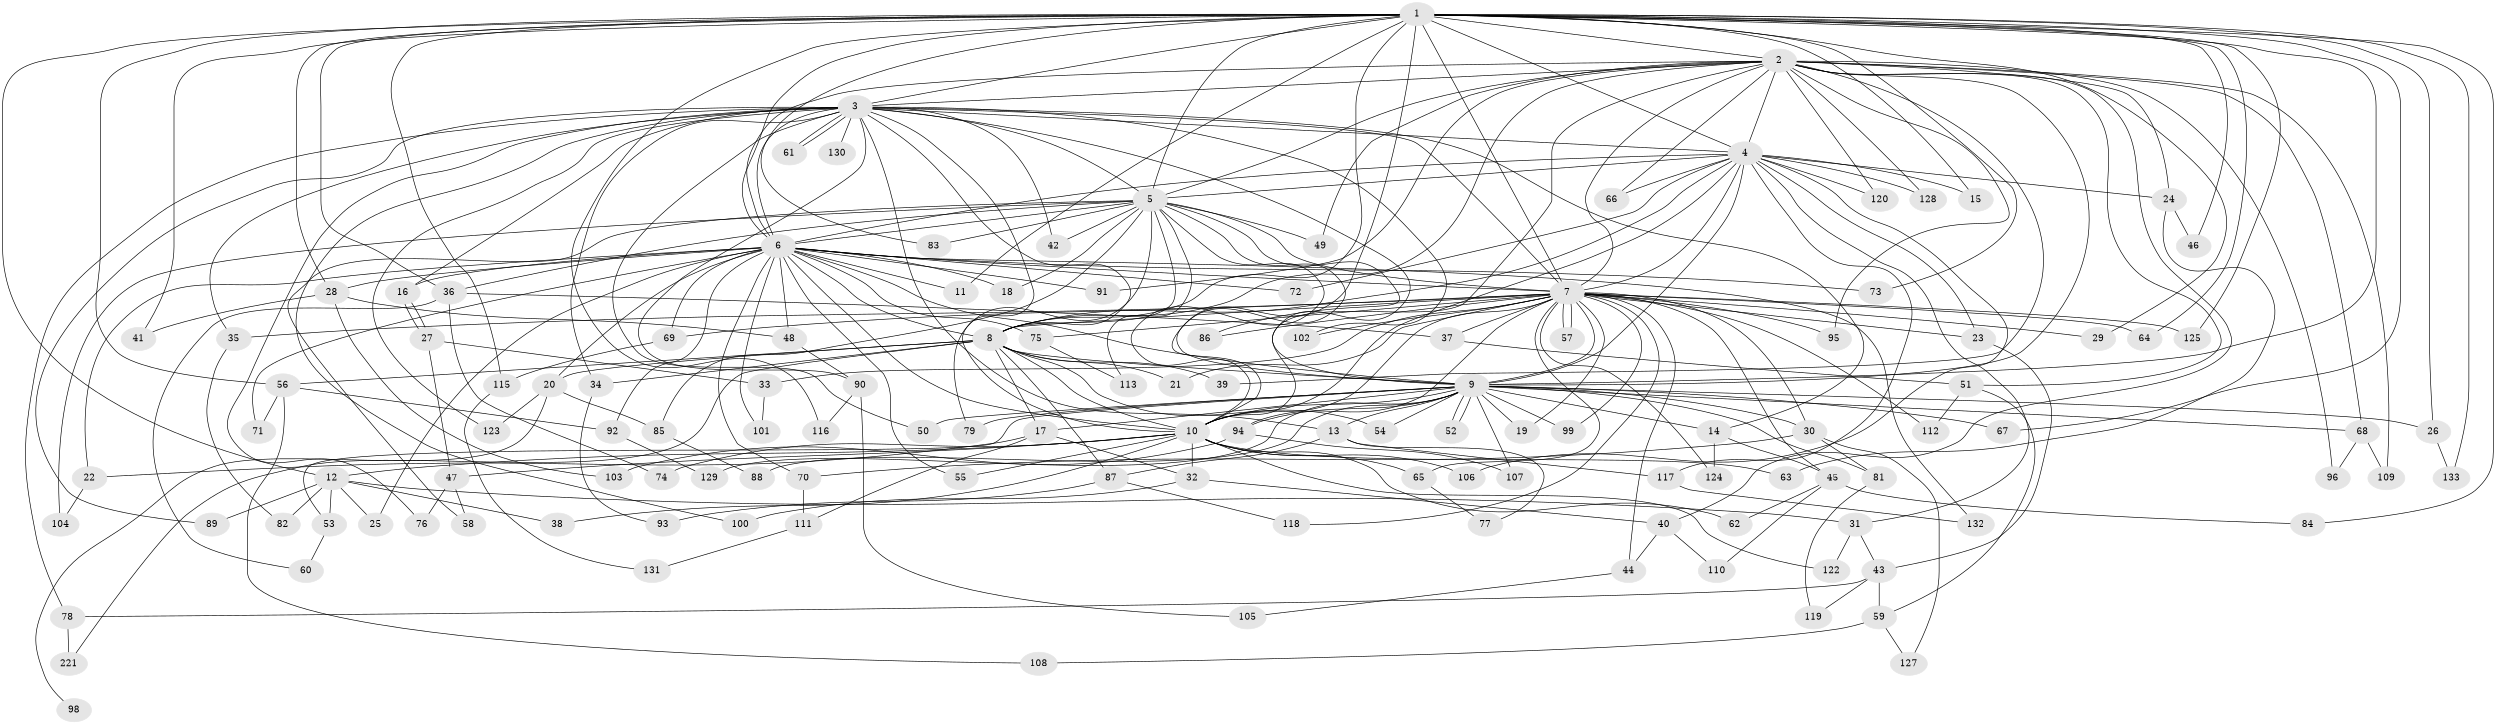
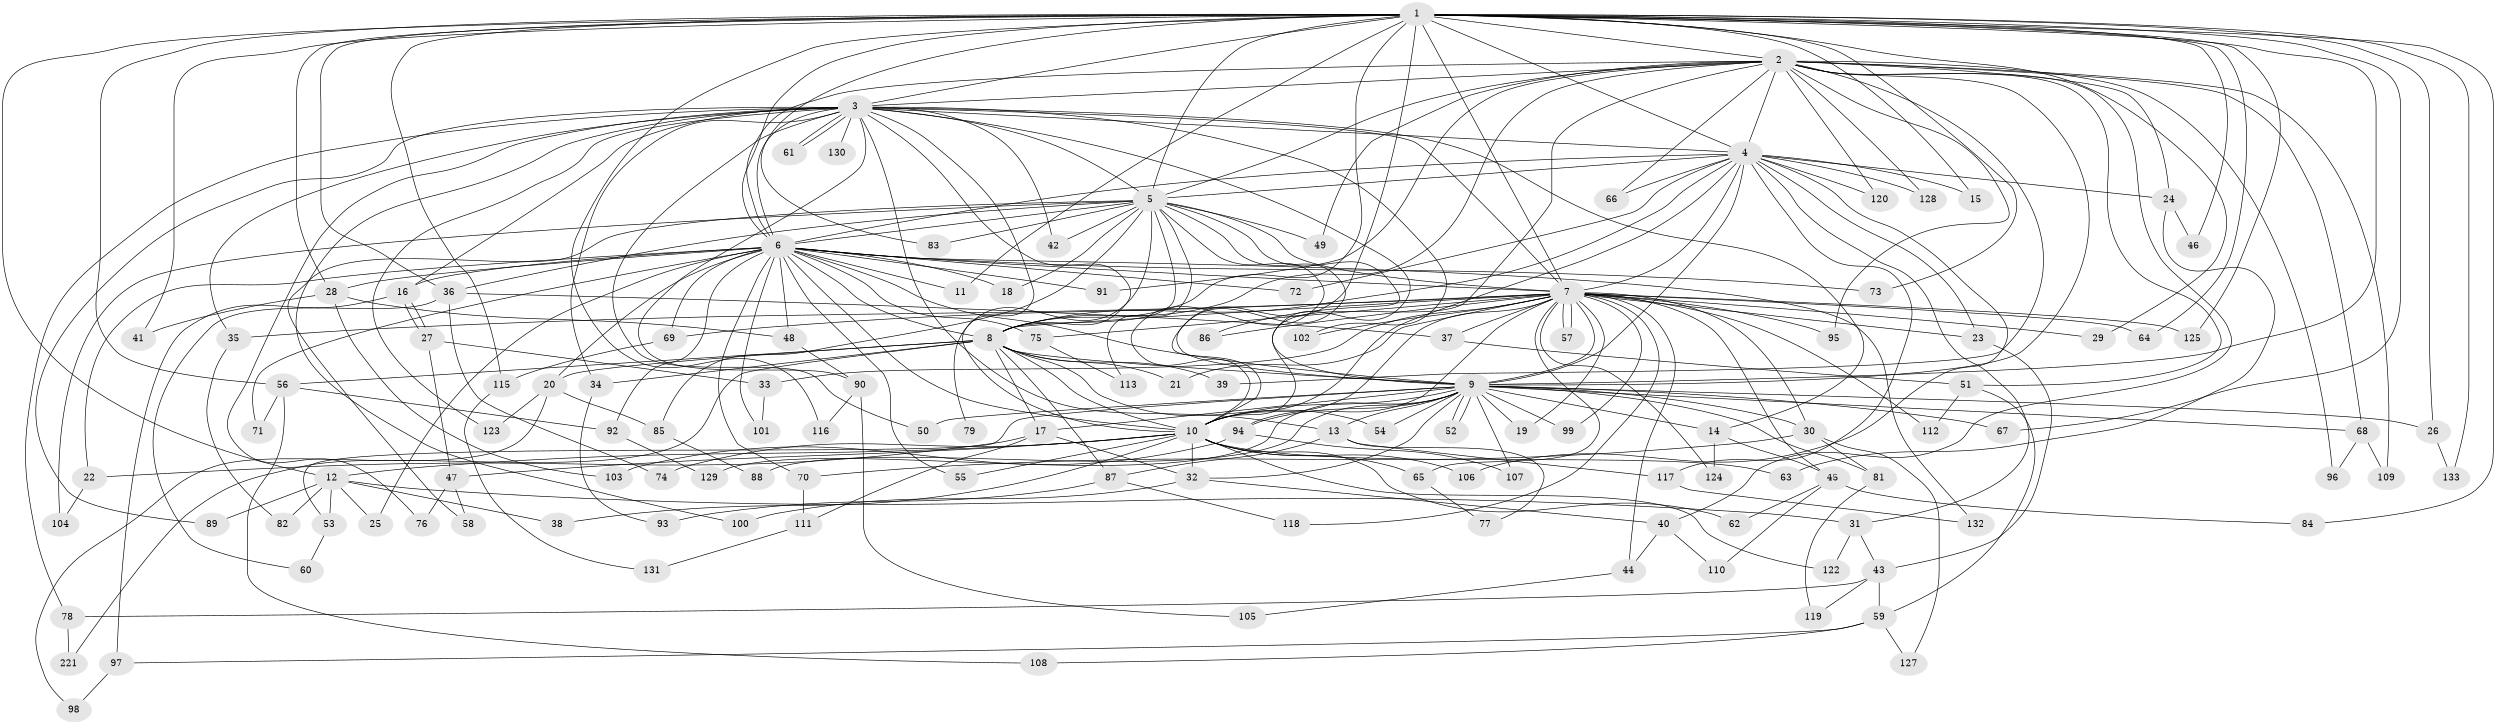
  graph {
    node [color=gray90 style=filled]
    1
    2
    3
    4
    5
    6
    7
    8
    9
    10
    11
    12
    15
    26
    28
    29
    36
    41
    46
    56
    64
    67
    73
    83
    84
    115
    116
    125
    133
    24
    39
    40
    49
    51
    66
    68
    91
    95
    96
    109
    120
    128
    13
    14
    16
    34
    35
    42
    50
    61
    76
    78
    89
    90
    100
    102
    123
    130
    23
    31
    72
    106
    117
    18
    58
    79
    85
    86
    104
    113
    20
    22
    25
    48
    55
    69
    70
    71
    75
    92
    101
    132
    19
    21
    30
    33
    37
    44
    45
    57
    65
    94
    99
    112
    118
    124
    17
    54
    87
    n100 [label=221]
    52
    53
    81
    88
    107
    129
    32
    38
    47
    62
    63
    74
    122
    82
    103
    60
    108
    131
    110
    59
    77
    27
+   97
    93
    105
    43
    98
    111
    127
    119
    1 -- 2
    1 -- 3
    1 -- 4
    1 -- 5
    1 -- 6
    1 -- 7
    1 -- 8
    1 -- 9
    1 -- 10
    1 -- 11
    1 -- 12
    1 -- 15
    1 -- 26
    1 -- 28
    1 -- 29
    1 -- 36
    1 -- 41
    1 -- 46
    1 -- 56
    1 -- 64
    1 -- 67
    1 -- 73
    1 -- 83
    1 -- 84
    1 -- 115
    1 -- 116
    1 -- 125
    1 -- 133
    2 -- 3
    2 -- 4
    2 -- 5
    2 -- 6
-   2 -- 7
    2 -- 8
    2 -- 9
    2 -- 10
    2 -- 24
    2 -- 39
    2 -- 40
    2 -- 49
    2 -- 51
    2 -- 66
    2 -- 68
    2 -- 91
    2 -- 95
    2 -- 96
    2 -- 109
    2 -- 120
    2 -- 128
    3 -- 4
    3 -- 5
    3 -- 6
    3 -- 7
    3 -- 8
    3 -- 9
    3 -- 10
    3 -- 13
    3 -- 14
    3 -- 16
    3 -- 34
    3 -- 35
    3 -- 42
    3 -- 50
    3 -- 61
    3 -- 61
    3 -- 76
    3 -- 78
    3 -- 89
    3 -- 90
    3 -- 100
    3 -- 102
    3 -- 123
    3 -- 130
    4 -- 5
    4 -- 6
    4 -- 7
    4 -- 8
    4 -- 9
    4 -- 10
    4 -- 15
    4 -- 24
    4 -- 66
    4 -- 120
    4 -- 128
    4 -- 23
    4 -- 31
    4 -- 72
    4 -- 106
    4 -- 117
    5 -- 6
    5 -- 7
    5 -- 8
    5 -- 9
    5 -- 10
    5 -- 36
    5 -- 83
    5 -- 49
    5 -- 42
    5 -- 18
    5 -- 58
    5 -- 79
    5 -- 85
    5 -- 86
    5 -- 104
    5 -- 113
    6 -- 7
    6 -- 8
    6 -- 9
    6 -- 10
    6 -- 11
    6 -- 28
    6 -- 73
    6 -- 91
    6 -- 16
    6 -- 72
    6 -- 18
    6 -- 20
    6 -- 22
    6 -- 25
    6 -- 48
    6 -- 55
    6 -- 69
    6 -- 70
    6 -- 71
    6 -- 75
    6 -- 92
    6 -- 101
    6 -- 132
    7 -- 8
    7 -- 9
    7 -- 10
    7 -- 29
    7 -- 64
    7 -- 125
    7 -- 95
    7 -- 35
    7 -- 102
    7 -- 23
    7 -- 86
    7 -- 69
    7 -- 75
    7 -- 19
    7 -- 21
    7 -- 30
    7 -- 33
    7 -- 37
    7 -- 44
    7 -- 45
    7 -- 57
    7 -- 57
    7 -- 65
    7 -- 94
    7 -- 99
    7 -- 112
    7 -- 118
    7 -- 124
    8 -- 9
    8 -- 10
    8 -- 56
    8 -- 39
    8 -- 34
    8 -- 20
    8 -- 21
    8 -- 17
    8 -- 54
    8 -- 87
    8 -- n100
    9 -- 10
    9 -- 26
    9 -- 67
    9 -- 68
    9 -- 13
    9 -- 14
    9 -- 50
-   9 -- 79
+   9 -- 32
    9 -- 19
    9 -- 30
    9 -- 94
    9 -- 99
    9 -- 17
    9 -- 54
    9 -- 52
    9 -- 52
    9 -- 53
    9 -- 81
    9 -- 88
    9 -- 107
    9 -- 129
    10 -- 12
    10 -- 106
    10 -- 55
    10 -- 65
    10 -- 32
    10 -- 38
    10 -- 47
    10 -- 62
    10 -- 63
    10 -- 74
    10 -- 122
    12 -- 89
    12 -- 31
    12 -- 25
    12 -- 53
    12 -- 38
    12 -- 82
    26 -- 133
    28 -- 41
    28 -- 48
    28 -- 103
    36 -- 37
    36 -- 74
    36 -- 60
    56 -- 71
    56 -- 92
    56 -- 108
    115 -- 131
    24 -- 46
    24 -- 63
    40 -- 44
    40 -- 110
    51 -- 112
    51 -- 59
    68 -- 96
    68 -- 109
    13 -- 117
    13 -- 87
    13 -- 77
    14 -- 45
    14 -- 124
    16 -- 27
    16 -- 27
+   16 -- 97
    34 -- 93
    35 -- 82
    78 -- n100
    90 -- 116
    90 -- 105
    23 -- 43
    31 -- 122
    31 -- 43
    117 -- 132
    85 -- 88
    20 -- 123
    20 -- 85
    20 -- 98
    22 -- 104
    48 -- 90
    69 -- 115
    70 -- 111
    75 -- 113
    92 -- 129
    30 -- 70
    30 -- 81
    30 -- 127
    33 -- 101
    37 -- 51
    44 -- 105
    45 -- 84
    45 -- 62
    45 -- 110
    65 -- 77
    94 -- 107
    94 -- 103
    17 -- 22
    17 -- 32
    17 -- 111
    87 -- 118
    87 -- 93
    53 -- 60
    81 -- 119
    32 -- 40
    32 -- 100
    47 -- 76
    47 -- 58
    59 -- 108
+   59 -- 97
    59 -- 127
    27 -- 33
    27 -- 47
+   97 -- 98
    43 -- 78
    43 -- 59
    43 -- 119
    111 -- 131
  }
